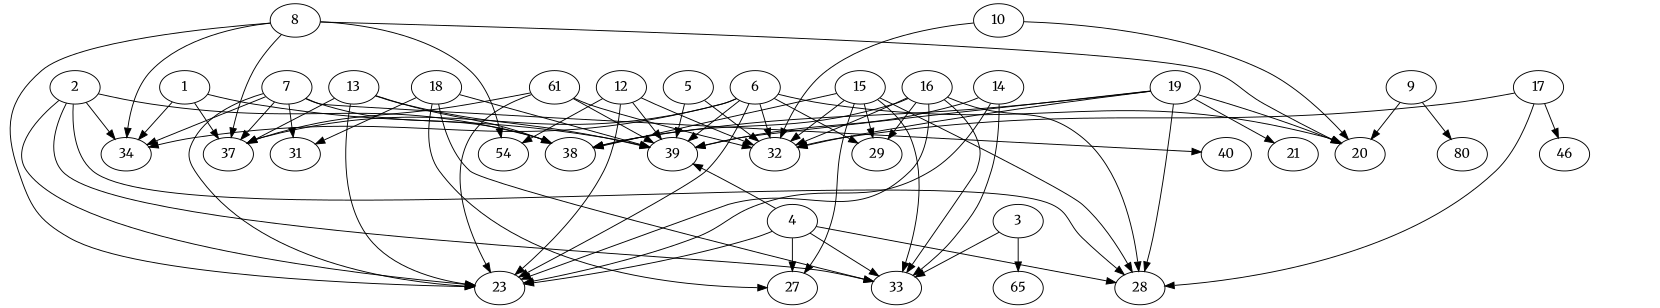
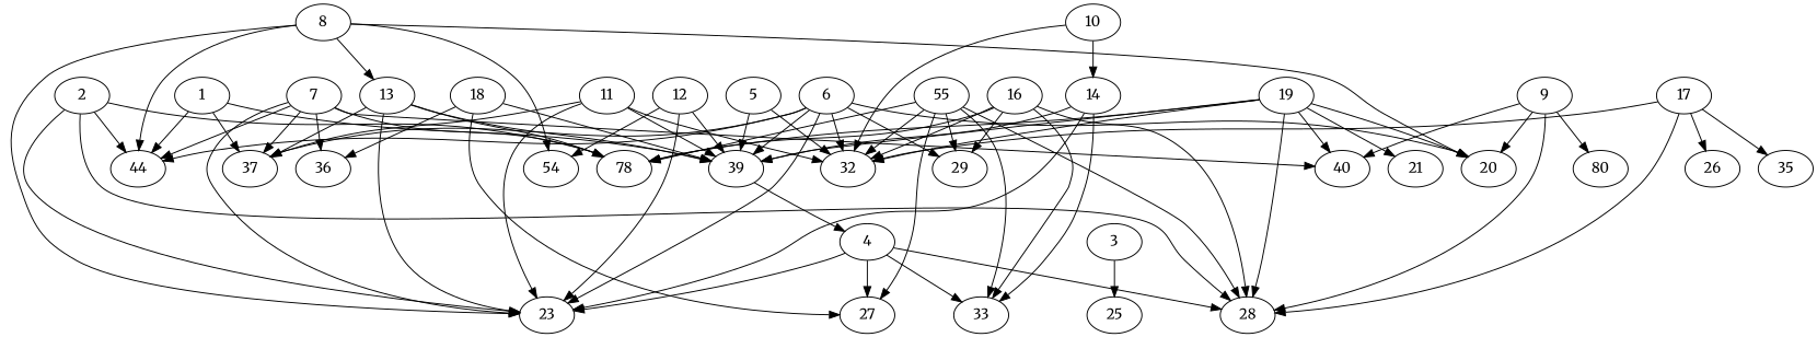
  digraph {
    fontname=Merriweather
    node [alpha=0.17 fontname=Merriweather]
    edge [fontname=Merriweather]
    1 [alpha=0.06 expect_size=39470080]
-   34 [alpha=0.10 expect_size=32563200]
+   34 [alpha=0.10 expect_size=32563200 label=44]
    37 [alpha=0.00 expect_size=19900416]
    39 [alpha=0.08 expect_size=28112896]
    29 [expect_size=39349248]
    2 [alpha=0.06 expect_size=14507008]
    23 [expect_size=28350464]
    28 [alpha=0.04 expect_size=39623680]
    33 [expect_size=40340480]
-   38 [alpha=0.14 expect_size=18200576]
+   38 [alpha=0.14 expect_size=18200576 label=78]
    3 [alpha=0.10 expect_size=22149120]
-   25 [alpha=0.03 expect_size=13860864 label=65]
+   25 [alpha=0.03 expect_size=13860864]
    4 [expect_size=32405504]
    27 [alpha=0.19 expect_size=21920768]
    5 [alpha=0.06 expect_size=33695744]
    32 [alpha=0.10 expect_size=14068736]
    6 [alpha=0.02 expect_size=19058688]
    20 [alpha=0.18 expect_size=46023680]
    7 [alpha=0.12 expect_size=20247552]
-   36 [alpha=0.08 expect_size=24801280 label=31]
+   36 [alpha=0.08 expect_size=24801280]
    40 [alpha=0.20 expect_size=20649984]
    8 [alpha=0.19 expect_size=13650944]
    n23 [alpha=0.14 expect_size=17262592 label=54]
    9 [alpha=0.16 expect_size=23443456]
    n25 [alpha=0.15 expect_size=35318784 label=80]
    10 [alpha=0.01 expect_size=18383872]
-   11 [alpha=0.11 expect_size=15127552 label=61]
+   11 [alpha=0.11 expect_size=15127552]
    12 [alpha=0.01 expect_size=28207104]
    13 [alpha=0.15 expect_size=42185728]
    14 [alpha=0.19 expect_size=17717248]
-   15 [alpha=0.12 expect_size=9903104]
+   15 [alpha=0.12 expect_size=9903104 label=55]
    16 [alpha=0.11 expect_size=22949888]
    17 [alpha=0.08 expect_size=27428864]
-   26 [alpha=0.18 expect_size=42342400 label=46]
+   26 [alpha=0.18 expect_size=42342400]
+   35 [alpha=0.05 expect_size=17899520]
    18 [alpha=0.20 expect_size=8882176]
    19 [alpha=0.18 expect_size=7696384]
    21 [alpha=0.13 expect_size=47789056]
    1 -> 34
    1 -> 37
    1 -> 39
    2 -> 34
    2 -> 23
    2 -> 28
-   2 -> 33
    2 -> 38
-   3 -> 33
    3 -> 25
-   4 -> 39
+   39 -> 4
    4 -> 23
    4 -> 28
    4 -> 33
    4 -> 27
    5 -> 39
    5 -> 32
    6 -> 34
    6 -> 37
    6 -> 39
    6 -> 29
    6 -> 23
    6 -> 32
    6 -> 20
    7 -> 34
    7 -> 37
    7 -> 23
    7 -> 38
    7 -> 36
    7 -> 40
    8 -> 34
-   8 -> 37
+   8 -> 13
    8 -> 23
    8 -> 20
    8 -> n23
+   9 -> 28
    9 -> 20
+   9 -> 40
    9 -> n25
    10 -> 32
-   10 -> 20
+   10 -> 14
    11 -> 37
    11 -> 39
    11 -> 23
    11 -> 32
    12 -> 39
    12 -> 23
-   12 -> 32
    12 -> n23
    13 -> 37
    13 -> 39
    13 -> 23
    13 -> 38
    14 -> 39
    14 -> 23
    14 -> 33
    15 -> 29
    15 -> 28
    15 -> 33
    15 -> 38
    15 -> 27
    15 -> 32
    16 -> 29
-   16 -> 23
    16 -> 28
    16 -> 33
    16 -> 38
    16 -> 32
    17 -> 28
    17 -> 32
    17 -> 26
+   17 -> 35
    18 -> 39
-   18 -> 33
    18 -> 27
    18 -> 36
    19 -> 39
    19 -> 28
    19 -> 38
    19 -> 32
    19 -> 20
+   19 -> 40
    19 -> 21
  }
